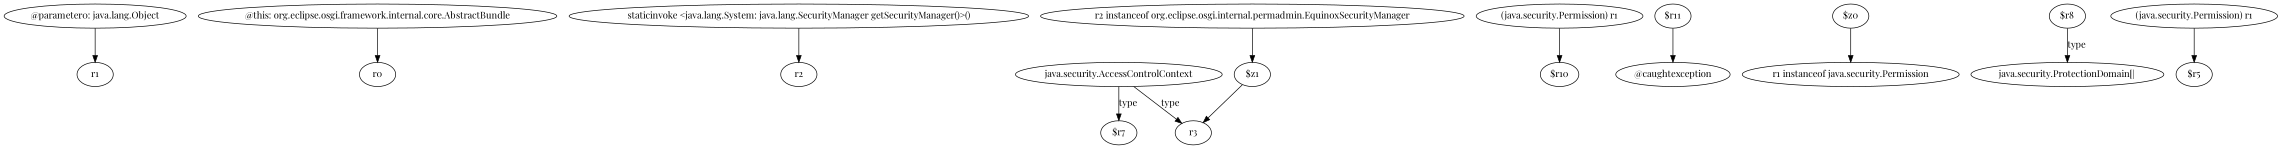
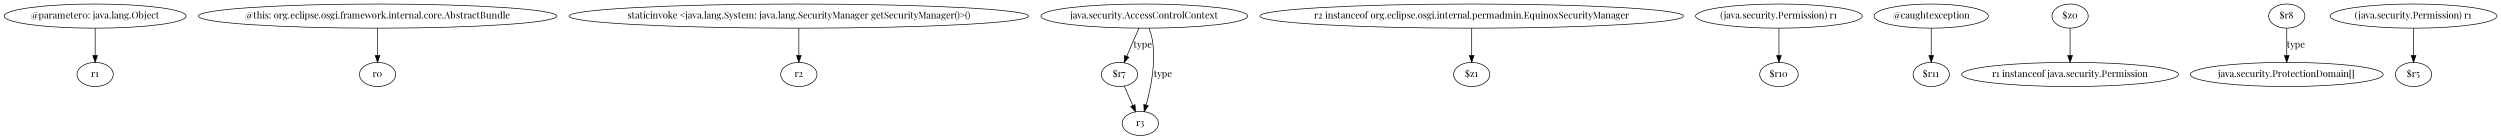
  digraph {
    fontname="Playfair Display"
    node [fontname="Playfair Display"]
    edge [fontname="Playfair Display"]
    n1 [label="@parameter0: java.lang.Object"]
    n2 [label=r1]
    n3 [label="@this: org.eclipse.osgi.framework.internal.core.AbstractBundle"]
    n4 [label=r0]
    n5 [label="staticinvoke <java.lang.System: java.lang.SecurityManager getSecurityManager()>()"]
    n6 [label=r2]
    n7 [label="java.security.AccessControlContext"]
    n8 [label="$r7"]
    n9 [label=r3]
    n10 [label="r2 instanceof org.eclipse.osgi.internal.permadmin.EquinoxSecurityManager"]
    n11 [label="$z1"]
    n12 [label="(java.security.Permission) r1"]
    n13 [label="$r10"]
    n14 [label="@caughtexception"]
    n15 [label="$r11"]
    n16 [label="r1 instanceof java.security.Permission"]
    n17 [label="$z0"]
    n18 [label="java.security.ProtectionDomain[]"]
    n19 [label="$r8"]
    n20 [label="(java.security.Permission) r1"]
    n21 [label="$r5"]
    n1 -> n2
    n3 -> n4
    n5 -> n6
    n7 -> n8 [label=type]
    n7 -> n9 [label=type]
-   n11 -> n9
+   n8 -> n9
    n10 -> n11
    n12 -> n13
-   n15 -> n14
+   n14 -> n15
    n17 -> n16
    n19 -> n18 [label=type]
    n20 -> n21
  }
